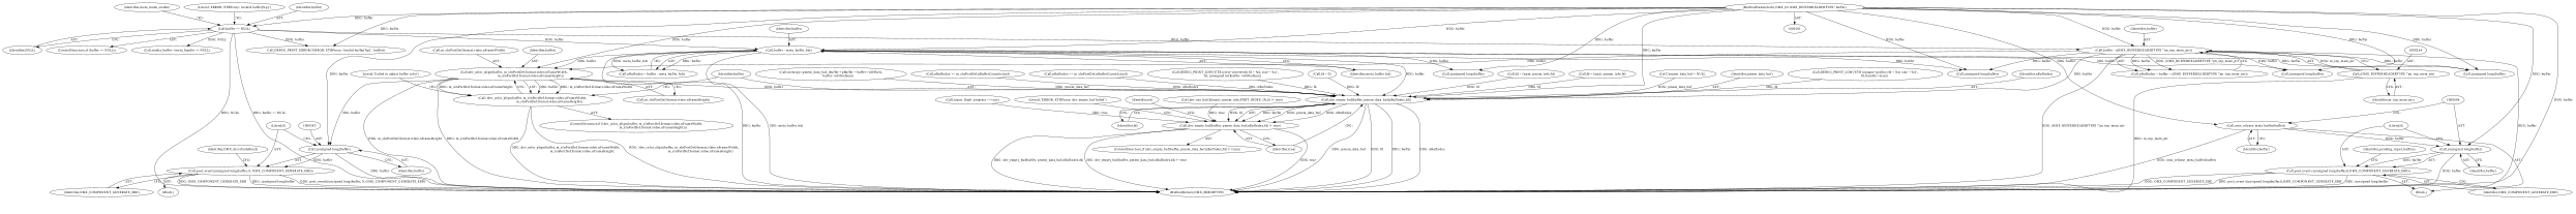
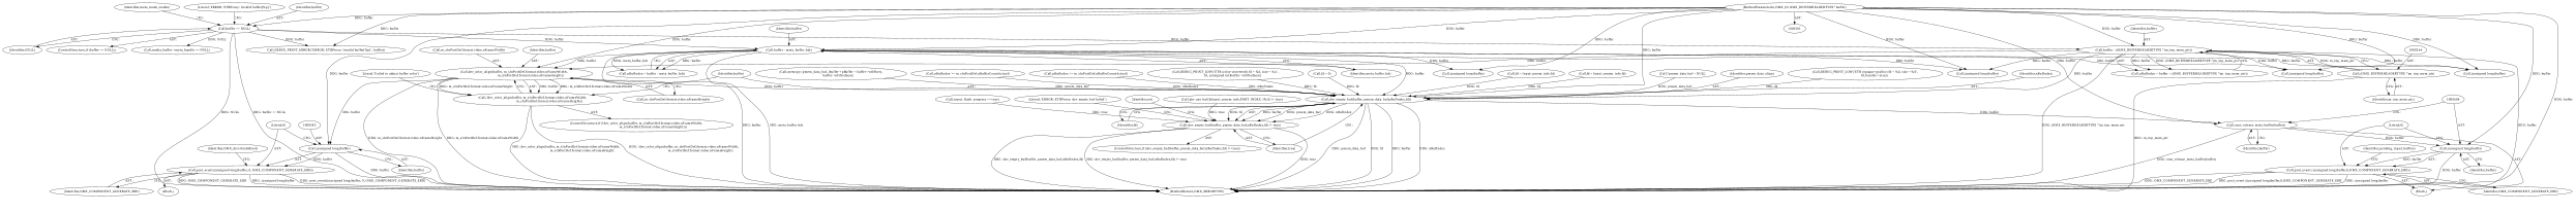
  digraph {
    fontname="PT Serif"
    node [fontname="PT Serif"]
    edge [fontname="PT Serif"]
    n1 [label="(Call,dev_color_align(buffer, m_sInPortDef.format.video.nFrameWidth,\n                                    m_sInPortDef.format.video.nFrameHeight))"]
    n2 [label="(Call,!dev_color_align(buffer, m_sInPortDef.format.video.nFrameWidth,\n                                    m_sInPortDef.format.video.nFrameHeight))"]
    n3 [label="(Call,(unsigned long)buffer)"]
    n4 [label="(Call,dev_empty_buf(buffer, pmem_data_buf,nBufIndex,fd))"]
    n5 [label="(MethodReturn,OMX_ERRORTYPE)"]
    n6 [label="(Call,m_sInPortDef.format.video.nFrameHeight)"]
    n7 [label="(ControlStructure,if (!dev_color_align(buffer, m_sInPortDef.format.video.nFrameWidth,\n                                    m_sInPortDef.format.video.nFrameHeight)))"]
    n8 [label="(Call,post_event((unsigned long)buffer, 0, OMX_COMPONENT_GENERATE_EBD))"]
    n9 [label="(Identifier,buffer)"]
    n10 [label="(Call,omx_release_meta_buffer(buffer))"]
    n11 [label="(Call,dev_empty_buf(buffer, pmem_data_buf,nBufIndex,fd) != true)"]
    n12 [label="(Identifier,fd)"]
    n13 [label="(Call,buffer - meta_buffer_hdr)"]
    n14 [label="(Identifier,meta_buffer_hdr)"]
    n15 [label="(Call,(unsigned long)buffer)"]
    n16 [label="(Call,nBufIndex = buffer - meta_buffer_hdr)"]
    n17 [label="(Call,(unsigned long)buffer)"]
    n18 [label="(Call,(unsigned long)buffer)"]
    n19 [label="(Call,(unsigned long)buffer)"]
    n20 [label="(Call,buffer == NULL)"]
    n21 [label="(Call,buffer - ((OMX_BUFFERHEADERTYPE *)m_inp_mem_ptr))"]
    n22 [label="(Call,DEBUG_PRINT_ERROR(\"ERROR: ETBProxy: Invalid buffer[%p]\", buffer))"]
    n23 [label="(Identifier,NULL)"]
    n24 [label="(ControlStructure,if (buffer == NULL))"]
    n25 [label="(Call,media_buffer->meta_handle == NULL)"]
    n26 [label="(Call,(OMX_BUFFERHEADERTYPE *)m_inp_mem_ptr)"]
    n27 [label="(Call,nBufIndex = buffer - ((OMX_BUFFERHEADERTYPE *)m_inp_mem_ptr))"]
    n28 [label="(MethodParameterIn,OMX_IN OMX_BUFFERHEADERTYPE* buffer)"]
    n29 [label="(Call,(unsigned long)buffer)"]
    1000101
    n31 [label="(Block,)"]
    n32 [label="(Identifier,buffer)"]
    n33 [label="(Call,post_event ((unsigned long)buffer,0,OMX_COMPONENT_GENERATE_EBD))"]
    n34 [label="(Identifier,buffer)"]
    n35 [label="(Identifier,m_inp_mem_ptr)"]
    n36 [label="(Identifier,OMX_COMPONENT_GENERATE_EBD)"]
    n37 [label="(Block,)"]
    n38 [label="(ControlStructure,if (dev_empty_buf(buffer, pmem_data_buf,nBufIndex,fd) != true))"]
    n39 [label="(Identifier,true)"]
    n40 [label="(Identifier,OMX_COMPONENT_GENERATE_EBD)"]
    n41 [label="(Identifier,buffer)"]
    n42 [label="(Identifier,meta_mode_enable)"]
    n43 [label="(Identifier,buffer)"]
    n44 [label="(Literal,\"ERROR: ETBProxy: dev_empty_buf failed\")"]
    n45 [label="(Call,nBufIndex >= m_sInPortDef.nBufferCountActual)"]
    n46 [label="(Identifier,ret)"]
    n47 [label="(Identifier,buffer)"]
    n48 [label="(Identifier,pending_input_buffers)"]
    n49 [label="(Literal,\"Failed to adjust buffer color\")"]
    n50 [label="(Call,nBufIndex >= m_sInPortDef.nBufferCountActual)"]
    n51 [label="(Call,dev_use_buf(&Input_pmem_info,PORT_INDEX_IN,0) != true)"]
    n52 [label="(Literal,0)"]
    n53 [label="(Call,DEBUG_PRINT_LOW(\"ETB (color-converted) fd = %d, size = %u\",\n                fd, (unsigned int)buffer->nFilledLen))"]
    n54 [label="(Call,fd = 0)"]
    n55 [label="(Call,input_flush_progress == true)"]
    n56 [label="(Call,fd = Input_pmem_info.fd)"]
    n57 [label="(Call,fd = Input_pmem_info.fd)"]
    n58 [label="(Call,*pmem_data_buf = NULL)"]
-   n59 [label="(Identifier,pmem_data_buf)"]
+   n59 [label="(Identifier,pmem_data_align)"]
    n60 [label="(Identifier,OMX_ErrorUndefined)"]
    n61 [label="(Identifier,buffer)"]
    n62 [label="(Call,DEBUG_PRINT_LOW(\"ETB (opaque-gralloc) fd = %d, size = %d\",\n                    fd, handle->size))"]
    n63 [label="(Literal,\"ERROR: ETBProxy: Invalid buffer[%p]\")"]
    n64 [label="(Call,m_sInPortDef.format.video.nFrameWidth)"]
    n65 [label="(Identifier,nBufIndex)"]
    n66 [label="(Identifier,buffer)"]
    n67 [label="(Literal,0)"]
    n68 [label="(Call,memcpy (pmem_data_buf, (buffer->pBuffer + buffer->nOffset),\n                buffer->nFilledLen))"]
    1000264
    1000583
    1000604
    n1 -> n2 [label="AST: "]
    n1 -> n2 [label="DDG: buffer"]
    n1 -> n2 [label="DDG: m_sInPortDef.format.video.nFrameWidth"]
    n1 -> n2 [label="DDG: m_sInPortDef.format.video.nFrameHeight"]
    n1 -> n3 [label="DDG: buffer"]
    n1 -> n4 [label="DDG: buffer"]
    n1 -> n5 [label="DDG: m_sInPortDef.format.video.nFrameHeight"]
    n1 -> n5 [label="DDG: m_sInPortDef.format.video.nFrameWidth"]
    n1 -> n6 [label="CFG: "]
    n2 -> n1 [label="CFG: "]
    n2 -> n5 [label="DDG: dev_color_align(buffer, m_sInPortDef.format.video.nFrameWidth,\n                                    m_sInPortDef.format.video.nFrameHeight)"]
    n2 -> n5 [label="DDG: !dev_color_align(buffer, m_sInPortDef.format.video.nFrameWidth,\n                                    m_sInPortDef.format.video.nFrameHeight)"]
    n2 -> n7 [label="AST: "]
    n3 -> n5 [label="DDG: buffer"]
    n3 -> n8 [label="AST: "]
    n3 -> n8 [label="DDG: buffer"]
    n3 -> n9 [label="CFG: "]
    n4 -> n5 [label="DDG: fd"]
    n4 -> n5 [label="DDG: buffer"]
    n4 -> n5 [label="DDG: nBufIndex"]
    n4 -> n5 [label="DDG: pmem_data_buf"]
+   n4 -> n10 [label="DDG: buffer"]
    n4 -> n11 [label="AST: "]
    n4 -> n11 [label="DDG: buffer"]
    n4 -> n11 [label="DDG: pmem_data_buf"]
    n4 -> n11 [label="DDG: nBufIndex"]
    n4 -> n11 [label="DDG: fd"]
    n4 -> n12 [label="CFG: "]
    n6 -> n1 [label="AST: "]
    n8 -> n5 [label="DDG: OMX_COMPONENT_GENERATE_EBD"]
    n8 -> n5 [label="DDG: (unsigned long)buffer"]
    n8 -> n5 [label="DDG: post_event((unsigned long)buffer, 0, OMX_COMPONENT_GENERATE_EBD)"]
    n8 -> n36 [label="CFG: "]
    n8 -> n37 [label="AST: "]
    n9 -> n3 [label="AST: "]
    n10 -> n5 [label="DDG: omx_release_meta_buffer(buffer)"]
    n10 -> n29 [label="DDG: buffer"]
    n10 -> n31 [label="AST: "]
    n10 -> n32 [label="CFG: "]
    n11 -> n5 [label="DDG: dev_empty_buf(buffer, pmem_data_buf,nBufIndex,fd) != true"]
    n11 -> n5 [label="DDG: true"]
    n11 -> n5 [label="DDG: dev_empty_buf(buffer, pmem_data_buf,nBufIndex,fd)"]
    n11 -> n38 [label="AST: "]
    n11 -> n39 [label="CFG: "]
    n12 -> n4 [label="CFG: "]
    n13 -> n1 [label="DDG: buffer"]
    n13 -> n4 [label="DDG: buffer"]
    n13 -> n5 [label="DDG: buffer"]
    n13 -> n5 [label="DDG: meta_buffer_hdr"]
    n13 -> n14 [label="CFG: "]
    n13 -> n15 [label="DDG: buffer"]
    n13 -> n16 [label="AST: "]
    n13 -> n16 [label="DDG: buffer"]
    n13 -> n16 [label="DDG: meta_buffer_hdr"]
    n13 -> n17 [label="DDG: buffer"]
    n13 -> n18 [label="DDG: buffer"]
    n13 -> n19 [label="DDG: buffer"]
    n14 -> n13 [label="AST: "]
    n16 -> n13 [label="CFG: "]
    n20 -> n5 [label="DDG: NULL"]
    n20 -> n5 [label="DDG: buffer == NULL"]
    n20 -> n13 [label="DDG: buffer"]
    n20 -> n21 [label="DDG: buffer"]
    n20 -> n22 [label="DDG: buffer"]
    n20 -> n23 [label="CFG: "]
    n20 -> n24 [label="AST: "]
    n20 -> n25 [label="DDG: NULL"]
    n21 -> n1 [label="DDG: buffer"]
    n21 -> n4 [label="DDG: buffer"]
    n21 -> n5 [label="DDG: (OMX_BUFFERHEADERTYPE *)m_inp_mem_ptr"]
    n21 -> n5 [label="DDG: buffer"]
    n21 -> n15 [label="DDG: buffer"]
    n21 -> n17 [label="DDG: buffer"]
    n21 -> n19 [label="DDG: buffer"]
    n21 -> n26 [label="CFG: "]
    n21 -> n27 [label="AST: "]
    n21 -> n27 [label="DDG: buffer"]
    n21 -> n27 [label="DDG: (OMX_BUFFERHEADERTYPE *)m_inp_mem_ptr"]
    n23 -> n20 [label="AST: "]
    n26 -> n5 [label="DDG: m_inp_mem_ptr"]
    n26 -> n21 [label="AST: "]
    n26 -> n21 [label="DDG: m_inp_mem_ptr"]
    n26 -> n35 [label="CFG: "]
    n27 -> n21 [label="CFG: "]
    n28 -> n1 [label="DDG: buffer"]
    n28 -> n3 [label="DDG: buffer"]
    n28 -> n4 [label="DDG: buffer"]
    n28 -> n5 [label="DDG: buffer"]
    n28 -> n10 [label="DDG: buffer"]
    n28 -> n13 [label="DDG: buffer"]
    n28 -> n15 [label="DDG: buffer"]
    n28 -> n17 [label="DDG: buffer"]
    n28 -> n18 [label="DDG: buffer"]
    n28 -> n19 [label="DDG: buffer"]
    n28 -> n20 [label="DDG: buffer"]
    n28 -> n21 [label="DDG: buffer"]
    n28 -> n22 [label="DDG: buffer"]
    n28 -> n29 [label="DDG: buffer"]
    n28 -> 1000101 [label="AST: "]
    n29 -> n5 [label="DDG: buffer"]
    n29 -> n33 [label="AST: "]
    n29 -> n33 [label="DDG: buffer"]
    n29 -> n34 [label="CFG: "]
    n32 -> n10 [label="AST: "]
    n33 -> n5 [label="DDG: OMX_COMPONENT_GENERATE_EBD"]
    n33 -> n5 [label="DDG: post_event ((unsigned long)buffer,0,OMX_COMPONENT_GENERATE_EBD)"]
    n33 -> n5 [label="DDG: (unsigned long)buffer"]
    n33 -> n31 [label="AST: "]
    n33 -> n40 [label="CFG: "]
    n34 -> n29 [label="AST: "]
    n35 -> n26 [label="AST: "]
    n36 -> n8 [label="AST: "]
    n39 -> n4 [label="CFG: "]
    n39 -> n11 [label="AST: "]
    n40 -> n33 [label="AST: "]
    n41 -> n13 [label="AST: "]
    n42 -> n20 [label="CFG: "]
    n43 -> n21 [label="AST: "]
    n44 -> n11 [label="CFG: "]
    n45 -> n4 [label="DDG: nBufIndex"]
    n46 -> n11 [label="CFG: "]
    n47 -> n2 [label="CFG: "]
    n47 -> n4 [label="AST: "]
    n48 -> n33 [label="CFG: "]
    n49 -> n2 [label="CFG: "]
    n50 -> n4 [label="DDG: nBufIndex"]
    n51 -> n11 [label="DDG: true"]
    n52 -> n29 [label="CFG: "]
    n52 -> n33 [label="AST: "]
    n53 -> n4 [label="DDG: fd"]
    n54 -> n4 [label="DDG: fd"]
    n55 -> n11 [label="DDG: true"]
    n56 -> n4 [label="DDG: fd"]
    n57 -> n4 [label="DDG: fd"]
    n58 -> n4 [label="DDG: pmem_data_buf"]
    n59 -> n4 [label="AST: "]
    n60 -> n8 [label="CFG: "]
    n61 -> n1 [label="AST: "]
    n62 -> n4 [label="DDG: fd"]
    n63 -> n20 [label="CFG: "]
    n64 -> n1 [label="AST: "]
    n65 -> n4 [label="AST: "]
    n66 -> n20 [label="AST: "]
    n67 -> n3 [label="CFG: "]
    n67 -> n8 [label="AST: "]
    n68 -> n4 [label="DDG: pmem_data_buf"]
    1000264 -> n26 [label="AST: "]
    1000583 -> n3 [label="AST: "]
    1000604 -> n10 [label="CFG: "]
    1000604 -> n29 [label="AST: "]
  }
